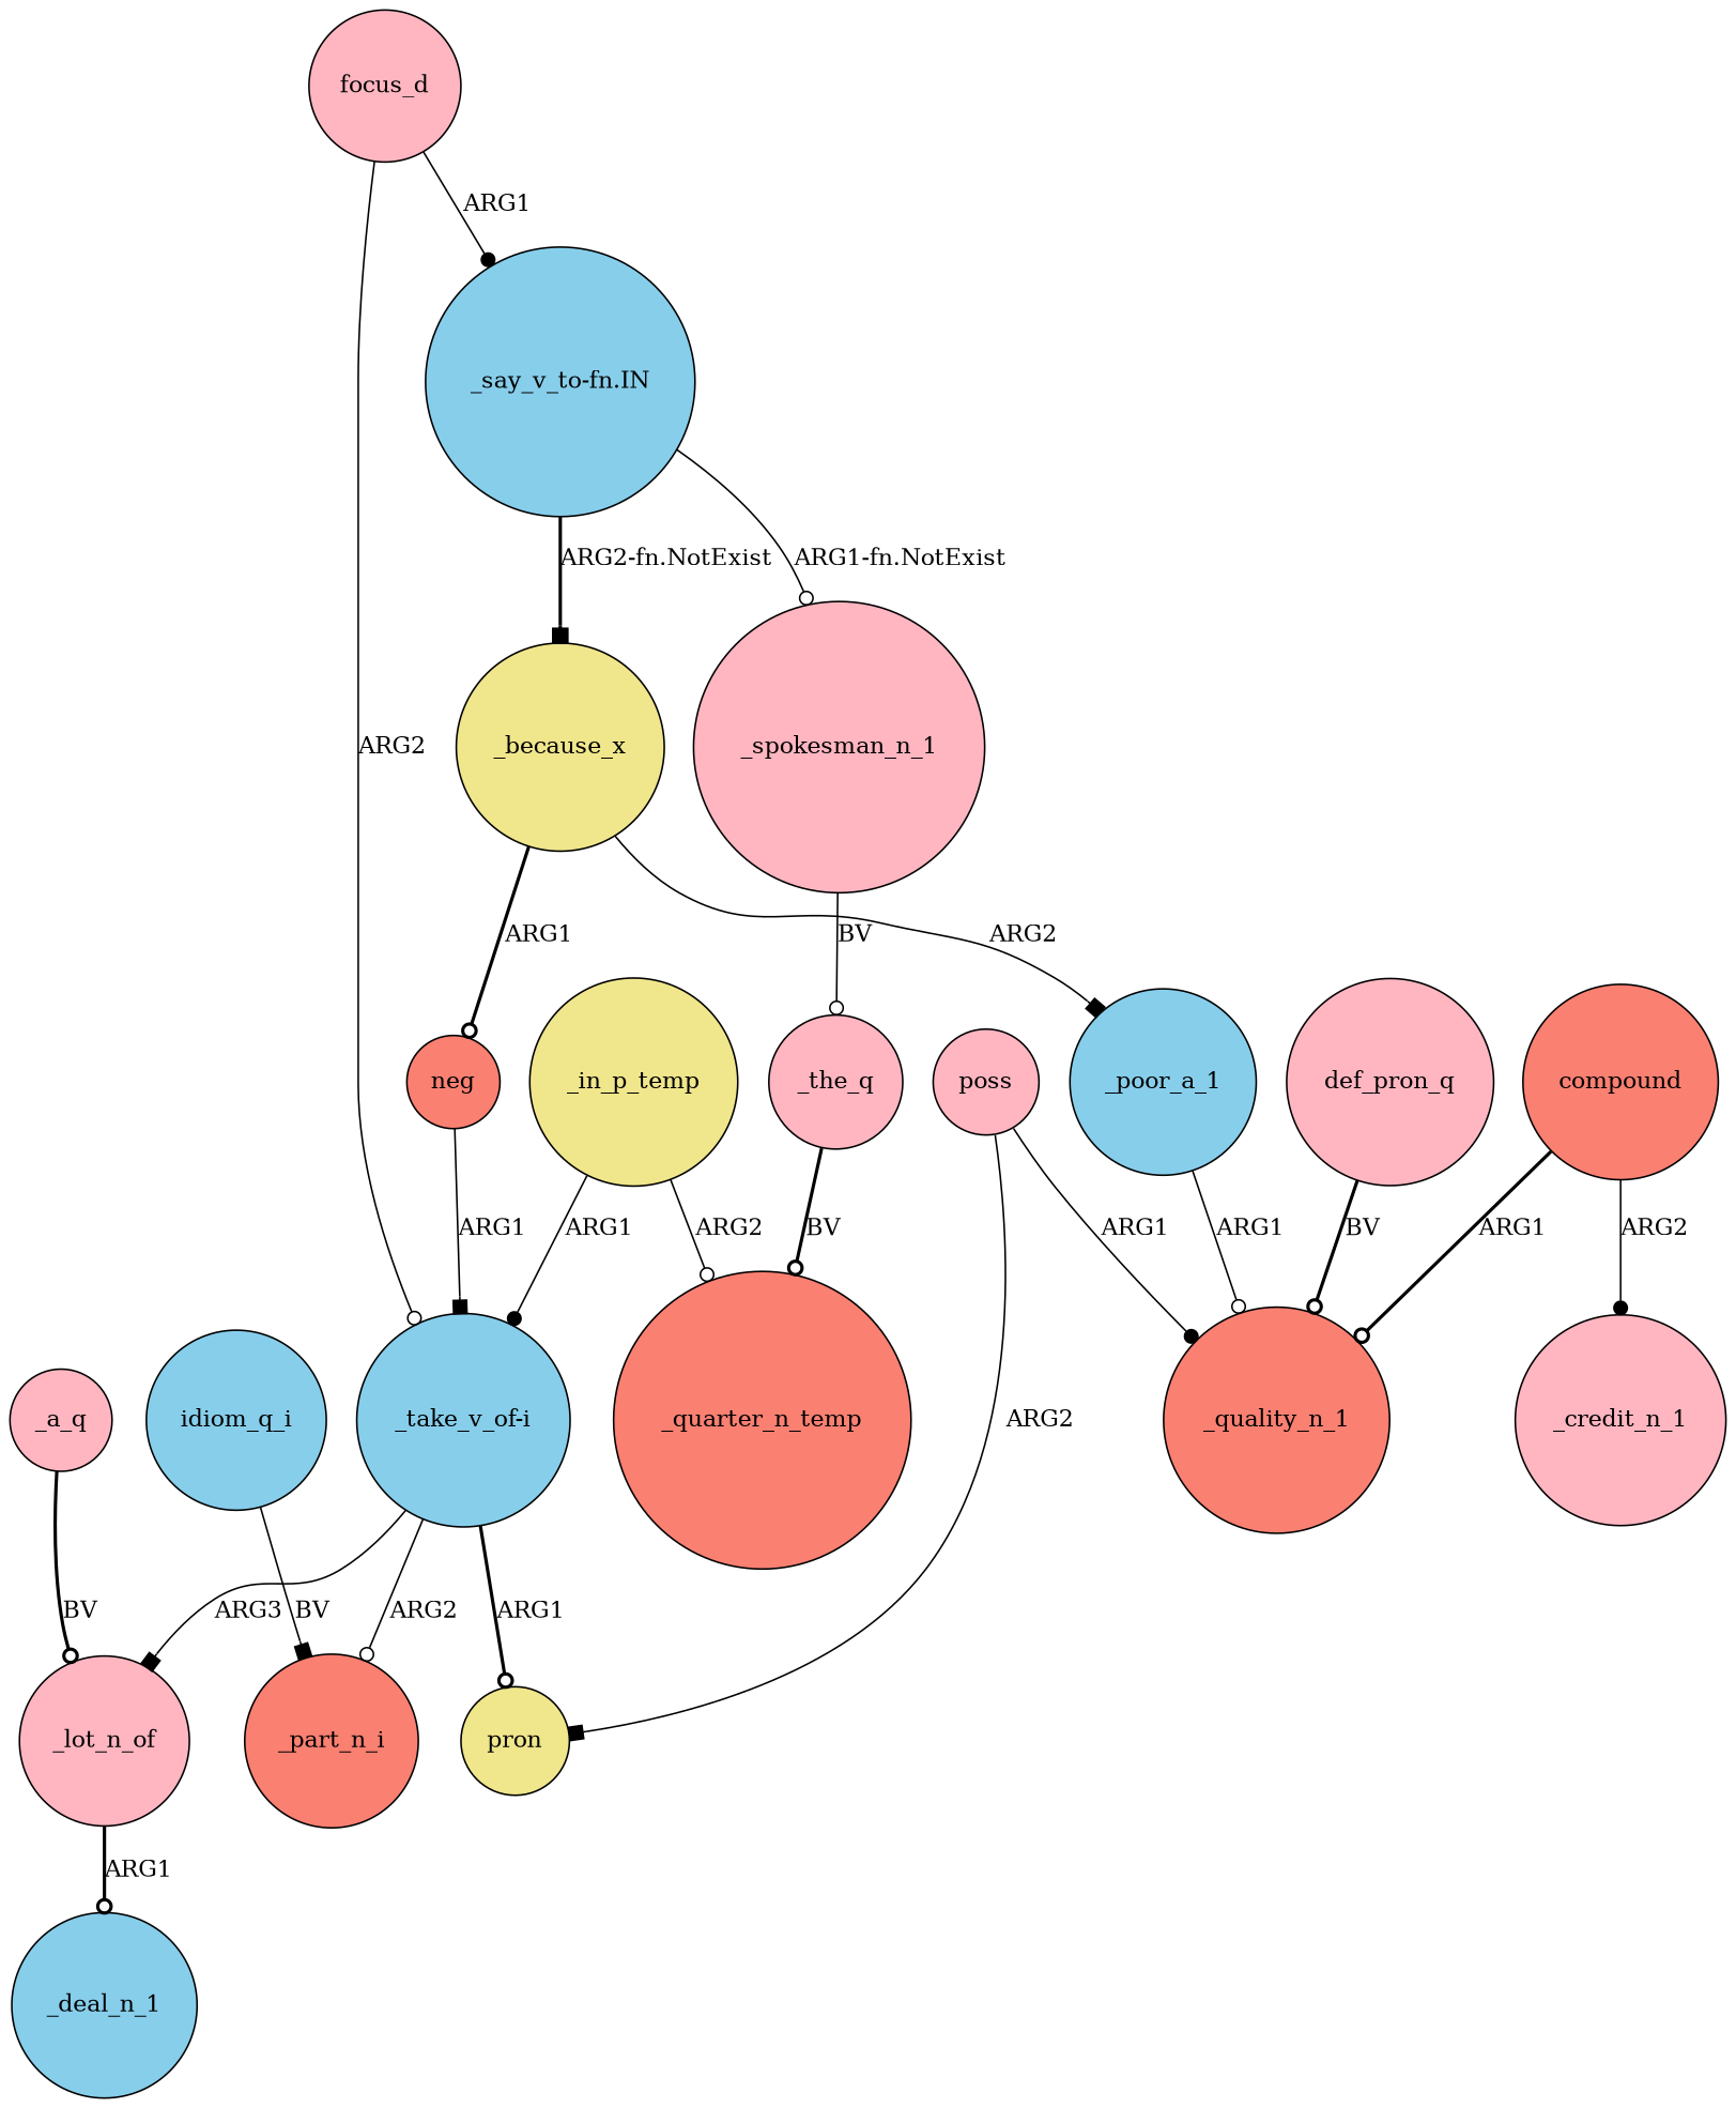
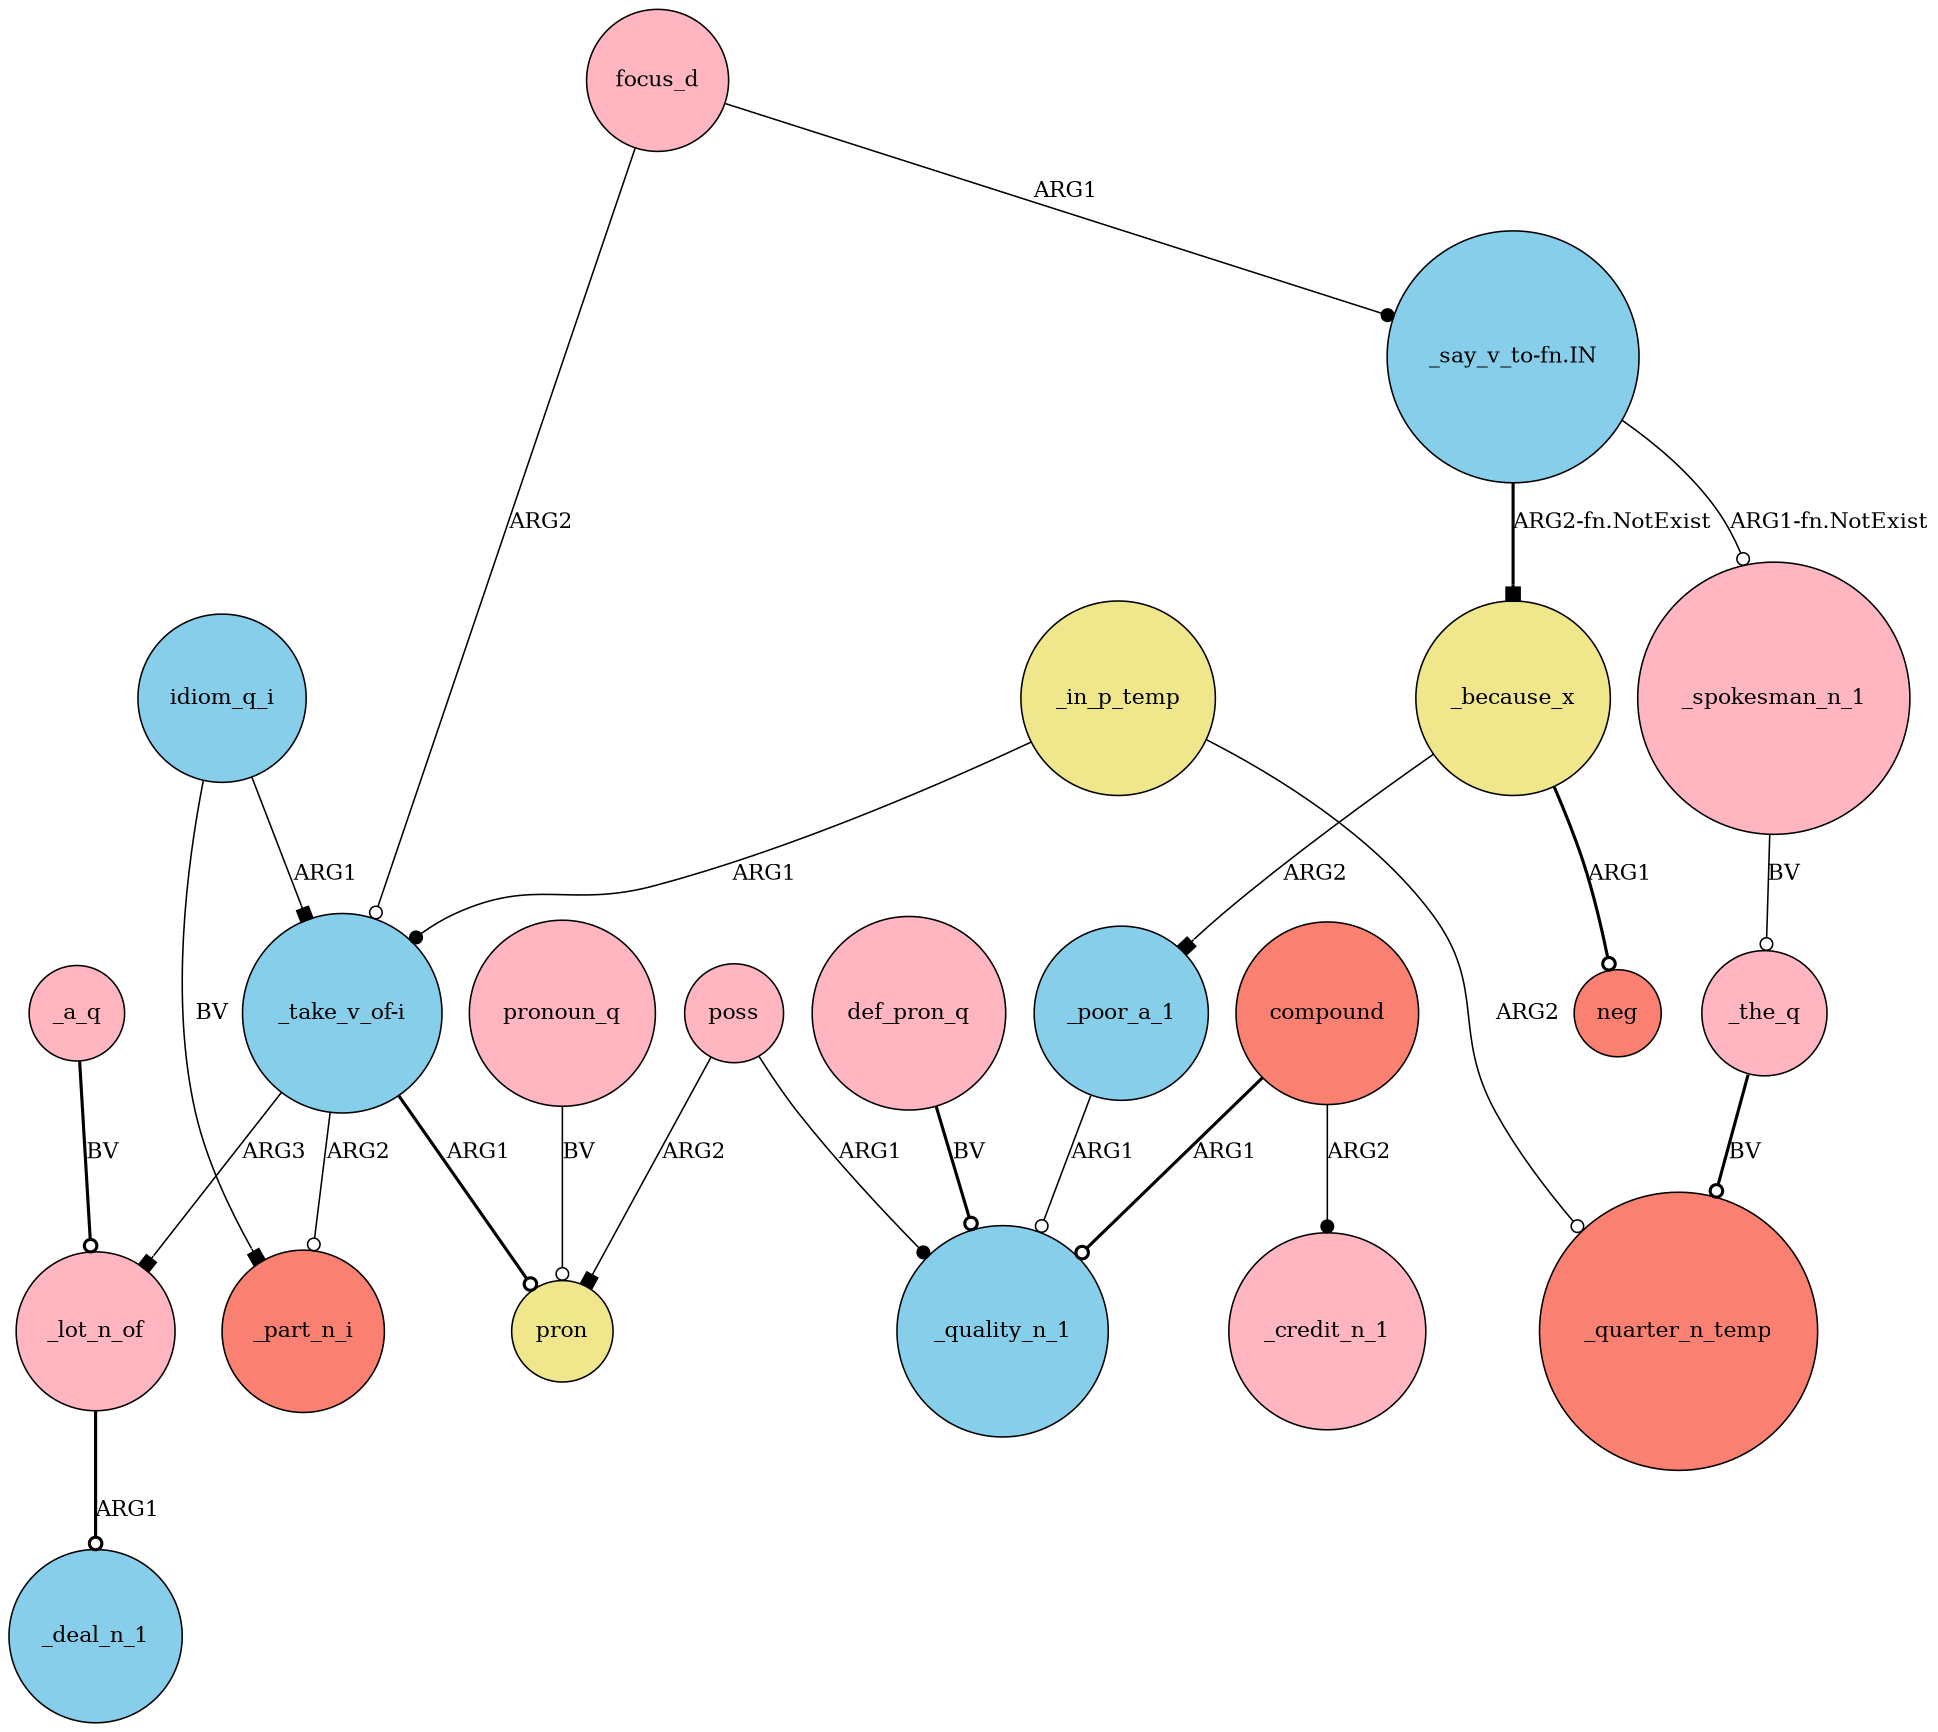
  digraph {
    node [fillcolor=lightpink shape=circle style=filled]
    edge [arrowhead=odot style=solid]
    _a_q
    _lot_n_of
    _deal_n_1 [fillcolor=skyblue]
    idiom_q_i [fillcolor=skyblue]
    _part_n_i [fillcolor=salmon]
    "_take_v_of-i" [fillcolor=skyblue]
    pron [fillcolor=khaki]
    neg [fillcolor=salmon]
    poss
-   _quality_n_1 [fillcolor=salmon]
+   _quality_n_1 [fillcolor=skyblue]
    compound [fillcolor=salmon]
    _credit_n_1
    "_say_v_to-fn.IN" [fillcolor=skyblue]
    _because_x [fillcolor=khaki]
    _spokesman_n_1
    _poor_a_1 [fillcolor=skyblue]
    _the_q
    _quarter_n_temp [fillcolor=salmon]
    _in_p_temp [fillcolor=khaki]
    n20 [label=def_pron_q]
    focus_d
+   pronoun_q
    _a_q -> _lot_n_of [label=BV style=bold]
    _lot_n_of -> _deal_n_1 [label=ARG1 style=bold]
    idiom_q_i -> _part_n_i [arrowhead=box label=BV]
    "_take_v_of-i" -> _lot_n_of [arrowhead=box label=ARG3]
    "_take_v_of-i" -> _part_n_i [label=ARG2]
    "_take_v_of-i" -> pron [label=ARG1 style=bold]
-   neg -> "_take_v_of-i" [arrowhead=box label=ARG1]
+   idiom_q_i -> "_take_v_of-i" [arrowhead=box label=ARG1]
    poss -> pron [arrowhead=box label=ARG2]
    poss -> _quality_n_1 [arrowhead=dot label=ARG1]
    compound -> _quality_n_1 [label=ARG1 style=bold]
    compound -> _credit_n_1 [arrowhead=dot label=ARG2]
    "_say_v_to-fn.IN" -> _because_x [arrowhead=box label="ARG2-fn.NotExist" style=bold]
    "_say_v_to-fn.IN" -> _spokesman_n_1 [label="ARG1-fn.NotExist"]
    _because_x -> neg [label=ARG1 style=bold]
    _because_x -> _poor_a_1 [arrowhead=box label=ARG2]
    _spokesman_n_1 -> _the_q [label=BV]
    _poor_a_1 -> _quality_n_1 [label=ARG1]
    _the_q -> _quarter_n_temp [label=BV style=bold]
    _in_p_temp -> "_take_v_of-i" [arrowhead=dot label=ARG1]
    _in_p_temp -> _quarter_n_temp [label=ARG2]
    n20 -> _quality_n_1 [label=BV style=bold]
    focus_d -> "_take_v_of-i" [label=ARG2]
    focus_d -> "_say_v_to-fn.IN" [arrowhead=dot label=ARG1]
+   pronoun_q -> pron [label=BV]
  }
